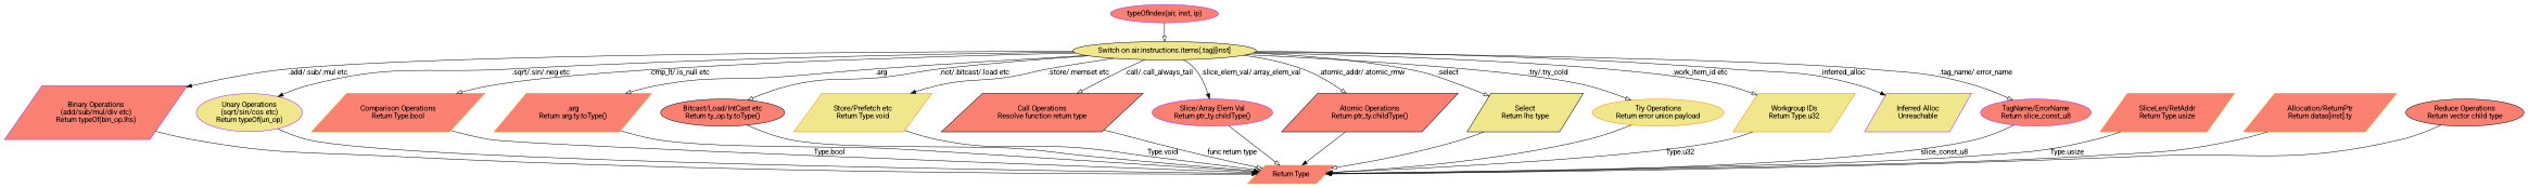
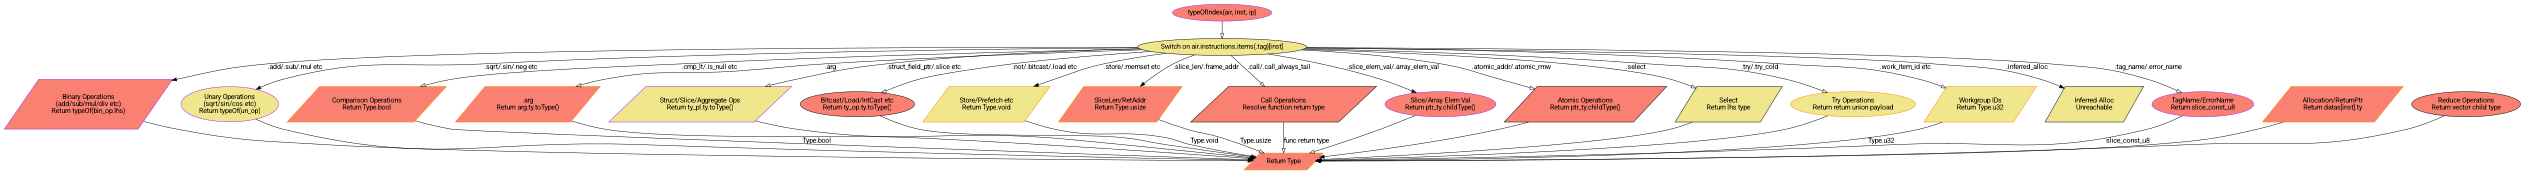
  digraph {
    fontname=Roboto
    node [color=darkorange fillcolor=salmon fontname=Roboto shape=parallelogram style=filled]
    edge [arrowhead=onormal fontname=Roboto]
    n1 [color=purple label="typeOfIndex(air, inst, ip)" shape=ellipse]
    n2 [color=black fillcolor=khaki label="Switch on air.instructions.items(.tag)[inst]" shape=ellipse]
    n3 [color=purple label="Binary Operations\n(add/sub/mul/div etc)\nReturn typeOf(bin_op.lhs)"]
    n4 [color=purple fillcolor=khaki label="Unary Operations\n(sqrt/sin/cos etc)\nReturn typeOf(un_op)" shape=ellipse]
    n5 [label="Comparison Operations\nReturn Type.bool"]
    n6 [label=".arg\nReturn arg.ty.toType()"]
+   n7 [color=purple fillcolor=khaki label="Struct/Slice/Aggregate Ops\nReturn ty_pl.ty.toType()"]
    n8 [color=black label="Bitcast/Load/IntCast etc\nReturn ty_op.ty.toType()" shape=ellipse]
    n9 [fillcolor=khaki label="Store/Prefetch etc\nReturn Type.void"]
    n10 [label="SliceLen/RetAddr\nReturn Type.usize"]
    n11 [color=black label="Call Operations\nResolve function return type"]
    n12 [color=purple label="Slice/Array Elem Val\nReturn ptr_ty.childType()" shape=ellipse]
    n13 [color=black label="Atomic Operations\nReturn ptr_ty.childType()"]
    n14 [color=black fillcolor=khaki label="Select\nReturn lhs type"]
-   n15 [fillcolor=khaki label="Try Operations\nReturn error union payload" shape=ellipse]
+   n15 [fillcolor=khaki label="Try Operations\nReturn return union payload" shape=ellipse]
    n16 [fillcolor=khaki label="Workgroup IDs\nReturn Type.u32"]
-   n17 [color=purple fillcolor=khaki label="Inferred Alloc\nUnreachable"]
+   n17 [color=black fillcolor=khaki label="Inferred Alloc\nUnreachable"]
    n18 [color=purple label="TagName/ErrorName\nReturn slice_const_u8" shape=ellipse]
    n19 [label="Return Type"]
    n20 [label="Allocation/ReturnPtr\nReturn datas[inst].ty"]
    n21 [color=black label="Reduce Operations\nReturn vector child type" shape=ellipse]
    n1 -> n2
    n2 -> n3 [arrowhead=normal label=".add/.sub/.mul etc"]
    n2 -> n4 [arrowhead=normal label=".sqrt/.sin/.neg etc"]
    n2 -> n5 [label=".cmp_lt/.is_null etc"]
    n2 -> n6 [label=".arg"]
+   n2 -> n7 [label=".struct_field_ptr/.slice etc"]
    n2 -> n8 [label=".not/.bitcast/.load etc"]
    n2 -> n9 [arrowhead=normal label=".store/.memset etc"]
+   n2 -> n10 [arrowhead=normal label=".slice_len/.frame_addr"]
    n2 -> n11 [label=".call/.call_always_tail"]
    n2 -> n12 [arrowhead=normal label=".slice_elem_val/.array_elem_val"]
    n2 -> n13 [label=".atomic_addr/.atomic_rmw"]
    n2 -> n14 [label=".select"]
    n2 -> n15 [label=".try/.try_cold"]
    n2 -> n16 [label=".work_item_id etc"]
    n2 -> n17 [arrowhead=normal label=".inferred_alloc"]
    n2 -> n18 [label=".tag_name/.error_name"]
    n3 -> n19
    n4 -> n19 [arrowhead=normal]
    n5 -> n19 [arrowhead=normal label="Type.bool"]
    n6 -> n19 [arrowhead=normal]
+   n7 -> n19 [arrowhead=normal]
    n8 -> n19 [arrowhead=normal]
    n9 -> n19 [label="Type.void"]
    n10 -> n19 [label="Type.usize"]
    n11 -> n19 [label="func return type"]
    n12 -> n19
    n13 -> n19 [arrowhead=normal]
    n14 -> n19
    n15 -> n19 [arrowhead=normal]
    n16 -> n19 [label="Type.u32"]
    n18 -> n19 [arrowhead=normal label=slice_const_u8]
    n20 -> n19
    n21 -> n19 [arrowhead=normal]
  }
